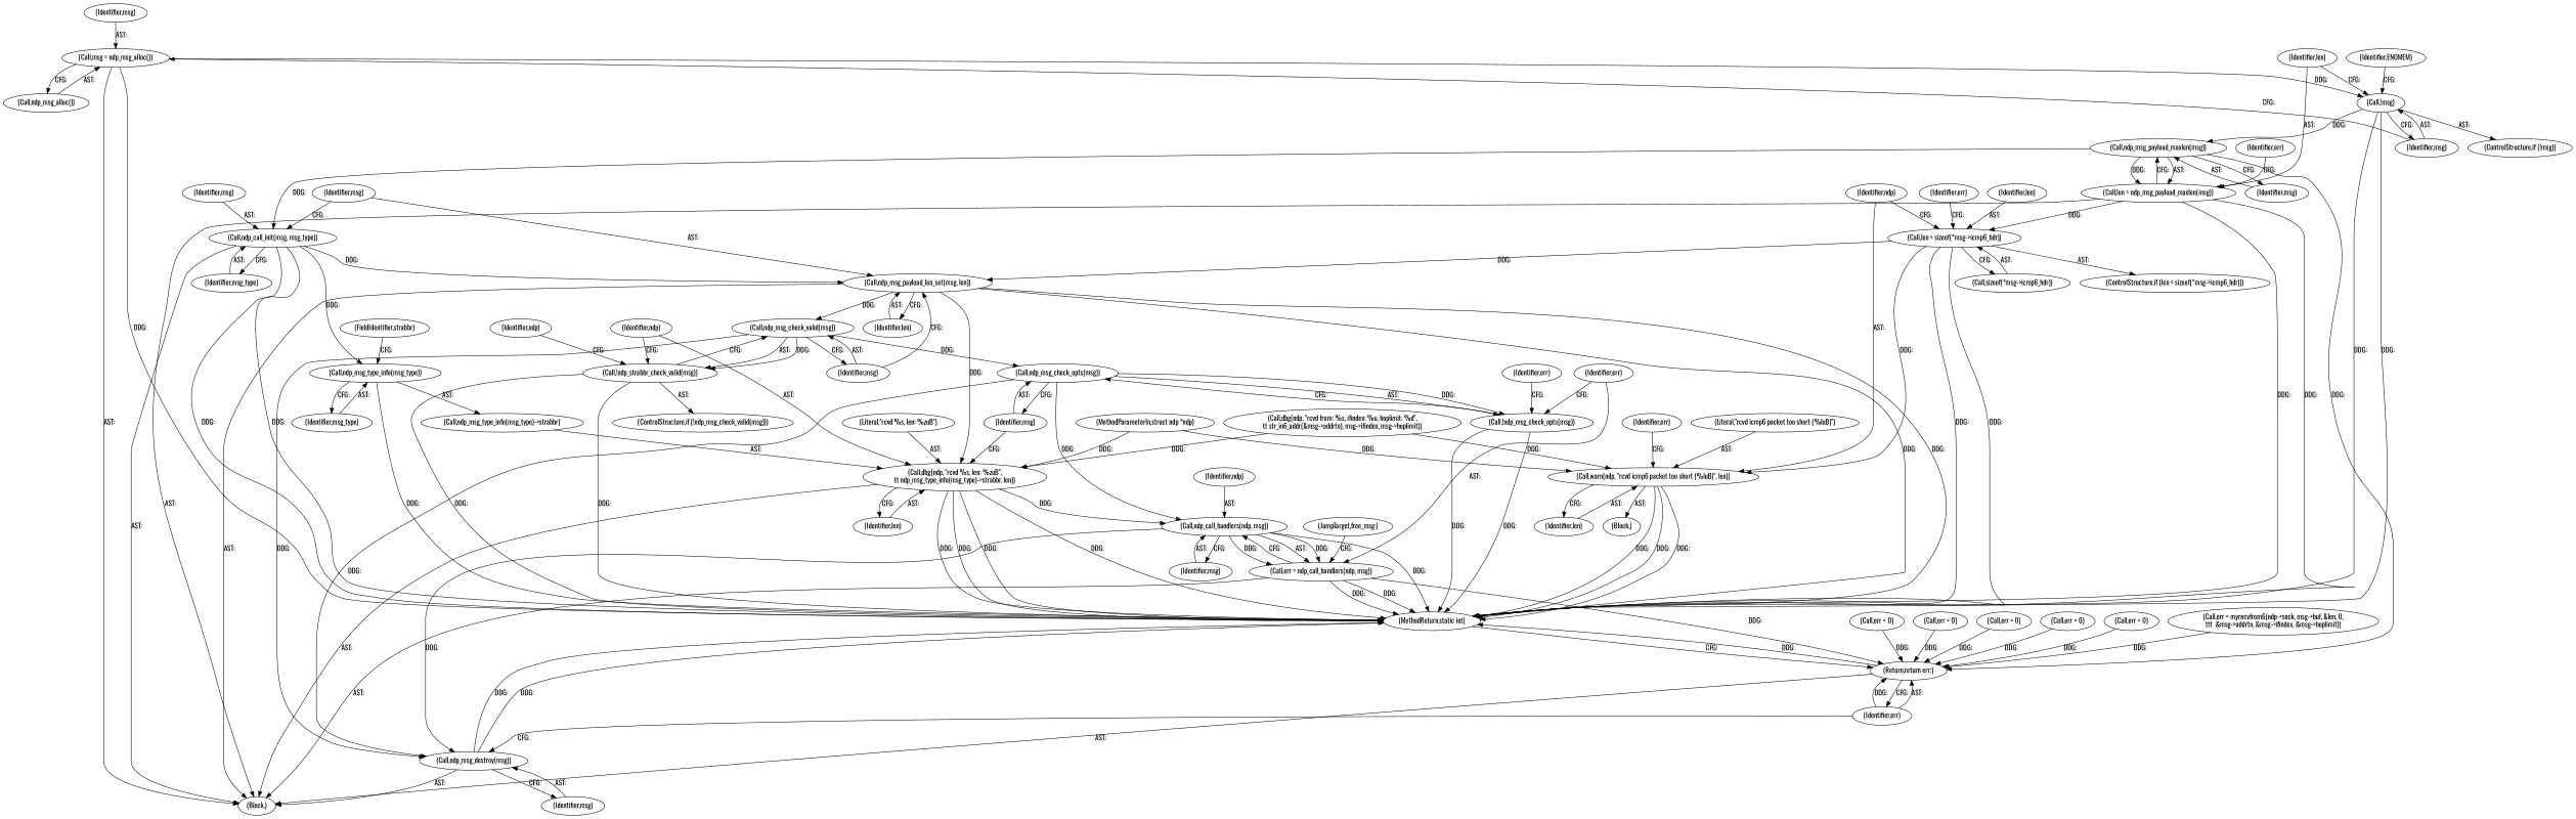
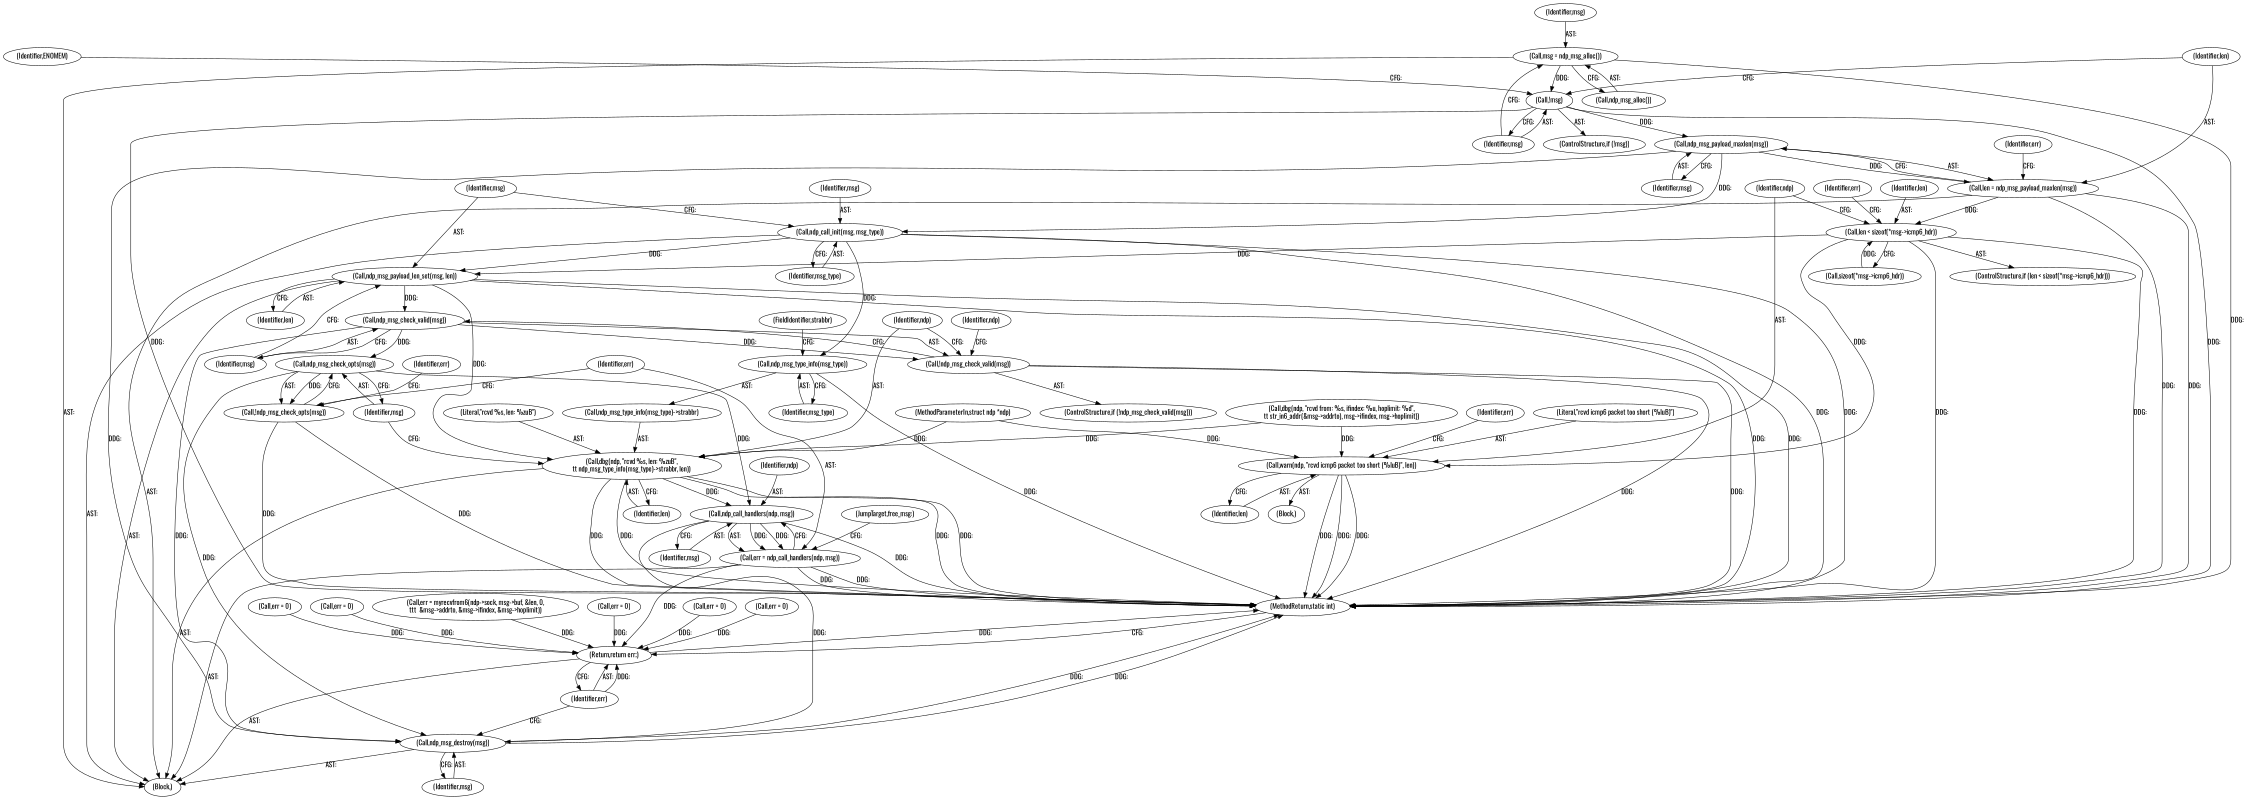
  digraph {
    fontname=Oswald
    node [fontname=Oswald]
    edge [fontname=Oswald]
    n1 [label="(Call,msg = ndp_msg_alloc())"]
    n2 [label="(Call,!msg)"]
    n3 [label="(MethodReturn,static int)"]
    n4 [label="(Block,)"]
    n5 [label="(Call,ndp_msg_alloc())"]
    n6 [label="(Call,ndp_msg_payload_maxlen(msg))"]
    n7 [label="(Identifier,msg)"]
    n8 [label="(ControlStructure,if (!msg))"]
    n9 [label="(Return,return err;)"]
    n10 [label="(Call,len = ndp_msg_payload_maxlen(msg))"]
    n11 [label="(Call,ndp_msg_destroy(msg))"]
    n12 [label="(Call,ndp_call_init(msg, msg_type))"]
    n13 [label="(Identifier,msg)"]
    n14 [label="(Call,len < sizeof(*msg->icmp6_hdr))"]
    n15 [label="(Identifier,msg)"]
    n16 [label="(Call,ndp_msg_payload_len_set(msg, len))"]
    n17 [label="(Call,ndp_msg_type_info(msg_type))"]
    n18 [label="(Identifier,msg_type)"]
    n19 [label="(Call,warn(ndp, \"rcvd icmp6 packet too short (%luB)\", len))"]
    n20 [label="(ControlStructure,if (len < sizeof(*msg->icmp6_hdr)))"]
    n21 [label="(Call,sizeof(*msg->icmp6_hdr))"]
    n22 [label="(Identifier,len)"]
    n23 [label="(Block,)"]
    n24 [label="(Call,ndp_msg_check_valid(msg))"]
    n25 [label="(Call,dbg(ndp, \"rcvd %s, len: %zuB\",\n\t\t ndp_msg_type_info(msg_type)->strabbr, len))"]
    n26 [label="(Identifier,len)"]
-   n27 [label="(Call,!ndp_strabbr_check_valid(msg))"]
+   n27 [label="(Call,!ndp_msg_check_valid(msg))"]
    n28 [label="(Call,ndp_msg_check_opts(msg))"]
    n29 [label="(Identifier,msg)"]
    n30 [label="(Call,ndp_call_handlers(ndp, msg))"]
    n31 [label="(Identifier,len)"]
    n32 [label="(ControlStructure,if (!ndp_msg_check_valid(msg)))"]
    n33 [label="(Call,!ndp_msg_check_opts(msg))"]
    n34 [label="(Identifier,msg)"]
    n35 [label="(Call,err = ndp_call_handlers(ndp, msg))"]
    n36 [label="(Identifier,msg)"]
    n37 [label="(Identifier,err)"]
    n38 [label="(Call,ndp_msg_type_info(msg_type)->strabbr)"]
    n39 [label="(Identifier,msg_type)"]
    n40 [label="(FieldIdentifier,strabbr)"]
    n41 [label="(Call,err = 0)"]
    n42 [label="(Call,err = 0)"]
    n43 [label="(Identifier,ENOMEM)"]
    n44 [label="(Identifier,err)"]
    n45 [label="(Identifier,msg)"]
    n46 [label="(Call,err = 0)"]
    n47 [label="(Identifier,ndp)"]
    n48 [label="(Identifier,err)"]
    n49 [label="(Call,err = 0)"]
    n50 [label="(Identifier,ndp)"]
    n51 [label="(Identifier,len)"]
    n52 [label="(Identifier,err)"]
    n53 [label="(Identifier,len)"]
    n54 [label="(Identifier,ndp)"]
    n55 [label="(Call,err = 0)"]
    n56 [label="(Identifier,msg)"]
    n57 [label="(Call,err = myrecvfrom6(ndp->sock, msg->buf, &len, 0,\n\t\t\t  &msg->addrto, &msg->ifindex, &msg->hoplimit))"]
    n58 [label="(MethodParameterIn,struct ndp *ndp)"]
    n59 [label="(Identifier,ndp)"]
    n60 [label="(Literal,\"rcvd %s, len: %zuB\")"]
    n61 [label="(JumpTarget,free_msg:)"]
    n62 [label="(Literal,\"rcvd icmp6 packet too short (%luB)\")"]
    n63 [label="(Call,dbg(ndp, \"rcvd from: %s, ifindex: %u, hoplimit: %d\",\n\t\t str_in6_addr(&msg->addrto), msg->ifindex, msg->hoplimit))"]
    n64 [label="(Identifier,err)"]
    n65 [label="(Identifier,err)"]
    n66 [label="(Identifier,msg)"]
    n1 -> n2 [label="DDG: "]
    n1 -> n3 [label="DDG: "]
    n1 -> n4 [label="AST: "]
    n1 -> n5 [label="CFG: "]
    n2 -> n3 [label="DDG: "]
    n2 -> n3 [label="DDG: "]
    n2 -> n6 [label="DDG: "]
    n2 -> n7 [label="CFG: "]
    n2 -> n8 [label="AST: "]
    n3 -> n9 [label="CFG: "]
    n5 -> n1 [label="AST: "]
    n6 -> n10 [label="AST: "]
    n6 -> n10 [label="DDG: "]
-   n6 -> n9 [label="DDG: "]
+   n6 -> n11 [label="DDG: "]
    n6 -> n12 [label="DDG: "]
    n6 -> n13 [label="CFG: "]
    n7 -> n1 [label="CFG: "]
    n7 -> n2 [label="AST: "]
    n9 -> n3 [label="DDG: "]
    n9 -> n4 [label="AST: "]
    n9 -> n37 [label="CFG: "]
    n10 -> n3 [label="DDG: "]
    n10 -> n3 [label="DDG: "]
    n10 -> n4 [label="AST: "]
    n10 -> n6 [label="CFG: "]
    n10 -> n14 [label="DDG: "]
    n11 -> n3 [label="DDG: "]
    n11 -> n3 [label="DDG: "]
    n11 -> n4 [label="AST: "]
    n11 -> n15 [label="CFG: "]
    n12 -> n3 [label="DDG: "]
    n12 -> n3 [label="DDG: "]
    n12 -> n4 [label="AST: "]
    n12 -> n16 [label="DDG: "]
    n12 -> n17 [label="DDG: "]
    n12 -> n18 [label="CFG: "]
    n13 -> n6 [label="AST: "]
    n14 -> n3 [label="DDG: "]
    n14 -> n3 [label="DDG: "]
    n14 -> n16 [label="DDG: "]
    n14 -> n19 [label="DDG: "]
    n14 -> n20 [label="AST: "]
    n14 -> n21 [label="CFG: "]
    n15 -> n11 [label="AST: "]
    n16 -> n3 [label="DDG: "]
    n16 -> n3 [label="DDG: "]
    n16 -> n4 [label="AST: "]
    n16 -> n24 [label="DDG: "]
    n16 -> n25 [label="DDG: "]
    n16 -> n26 [label="CFG: "]
    n17 -> n3 [label="DDG: "]
    n17 -> n38 [label="AST: "]
    n17 -> n39 [label="CFG: "]
    n18 -> n12 [label="AST: "]
    n19 -> n3 [label="DDG: "]
    n19 -> n3 [label="DDG: "]
    n19 -> n3 [label="DDG: "]
    n19 -> n22 [label="CFG: "]
    n19 -> n23 [label="AST: "]
-   n21 -> n14 [label="AST: "]
+   n21 -> n14 [label="DDG: "]
    n22 -> n19 [label="AST: "]
    n24 -> n11 [label="DDG: "]
    n24 -> n27 [label="AST: "]
    n24 -> n27 [label="DDG: "]
    n24 -> n28 [label="DDG: "]
    n24 -> n29 [label="CFG: "]
    n25 -> n3 [label="DDG: "]
    n25 -> n3 [label="DDG: "]
    n25 -> n3 [label="DDG: "]
    n25 -> n3 [label="DDG: "]
    n25 -> n4 [label="AST: "]
    n25 -> n30 [label="DDG: "]
    n25 -> n31 [label="CFG: "]
    n26 -> n16 [label="AST: "]
    n27 -> n3 [label="DDG: "]
    n27 -> n3 [label="DDG: "]
    n27 -> n24 [label="CFG: "]
    n27 -> n32 [label="AST: "]
    n28 -> n11 [label="DDG: "]
    n28 -> n30 [label="DDG: "]
    n28 -> n33 [label="AST: "]
    n28 -> n33 [label="DDG: "]
    n28 -> n34 [label="CFG: "]
    n29 -> n16 [label="CFG: "]
    n29 -> n24 [label="AST: "]
    n30 -> n3 [label="DDG: "]
    n30 -> n11 [label="DDG: "]
    n30 -> n35 [label="AST: "]
    n30 -> n35 [label="DDG: "]
    n30 -> n35 [label="DDG: "]
    n30 -> n36 [label="CFG: "]
    n31 -> n25 [label="AST: "]
    n33 -> n3 [label="DDG: "]
    n33 -> n3 [label="DDG: "]
    n33 -> n28 [label="CFG: "]
    n34 -> n25 [label="CFG: "]
    n34 -> n28 [label="AST: "]
    n35 -> n3 [label="DDG: "]
    n35 -> n3 [label="DDG: "]
    n35 -> n4 [label="AST: "]
    n35 -> n9 [label="DDG: "]
    n35 -> n30 [label="CFG: "]
    n36 -> n30 [label="AST: "]
    n37 -> n9 [label="AST: "]
    n37 -> n9 [label="DDG: "]
    n37 -> n11 [label="CFG: "]
    n38 -> n25 [label="AST: "]
    n39 -> n17 [label="AST: "]
    n40 -> n17 [label="CFG: "]
    n41 -> n9 [label="DDG: "]
    n42 -> n9 [label="DDG: "]
    n43 -> n2 [label="CFG: "]
    n44 -> n14 [label="CFG: "]
    n45 -> n1 [label="AST: "]
    n46 -> n9 [label="DDG: "]
    n47 -> n27 [label="CFG: "]
    n48 -> n19 [label="CFG: "]
    n49 -> n9 [label="DDG: "]
    n50 -> n14 [label="CFG: "]
    n50 -> n19 [label="AST: "]
    n51 -> n2 [label="CFG: "]
    n51 -> n10 [label="AST: "]
    n52 -> n10 [label="CFG: "]
    n53 -> n14 [label="AST: "]
    n54 -> n30 [label="AST: "]
    n55 -> n9 [label="DDG: "]
    n56 -> n12 [label="CFG: "]
    n56 -> n16 [label="AST: "]
    n57 -> n9 [label="DDG: "]
    n58 -> n19 [label="DDG: "]
    n58 -> n25 [label="DDG: "]
    n59 -> n25 [label="AST: "]
    n59 -> n27 [label="CFG: "]
    n60 -> n25 [label="AST: "]
    n61 -> n35 [label="CFG: "]
    n62 -> n19 [label="AST: "]
    n63 -> n19 [label="DDG: "]
    n63 -> n25 [label="DDG: "]
    n64 -> n33 [label="CFG: "]
    n64 -> n35 [label="AST: "]
    n65 -> n33 [label="CFG: "]
    n66 -> n12 [label="AST: "]
  }
